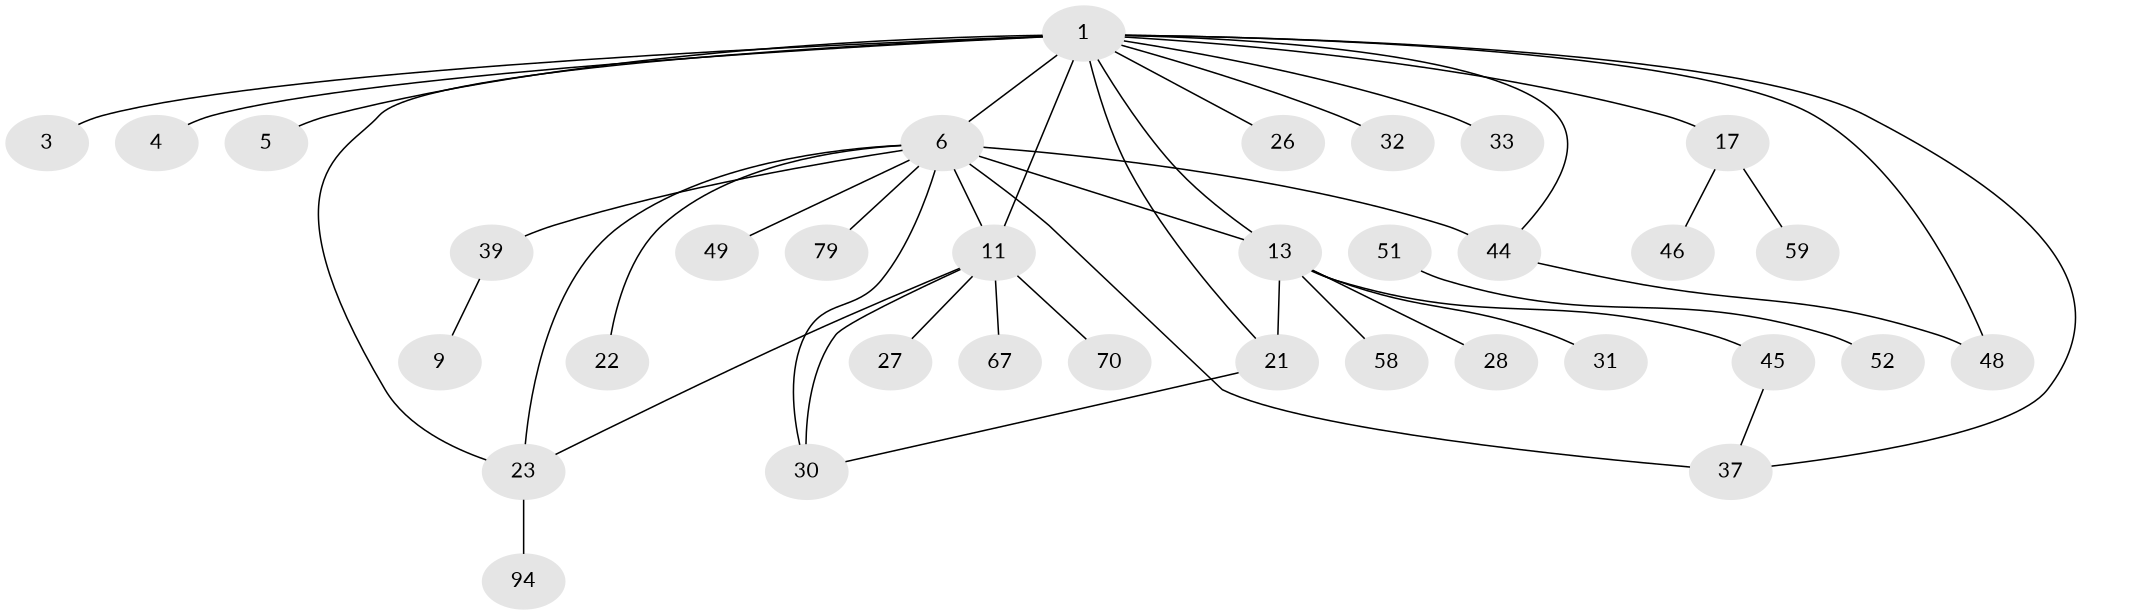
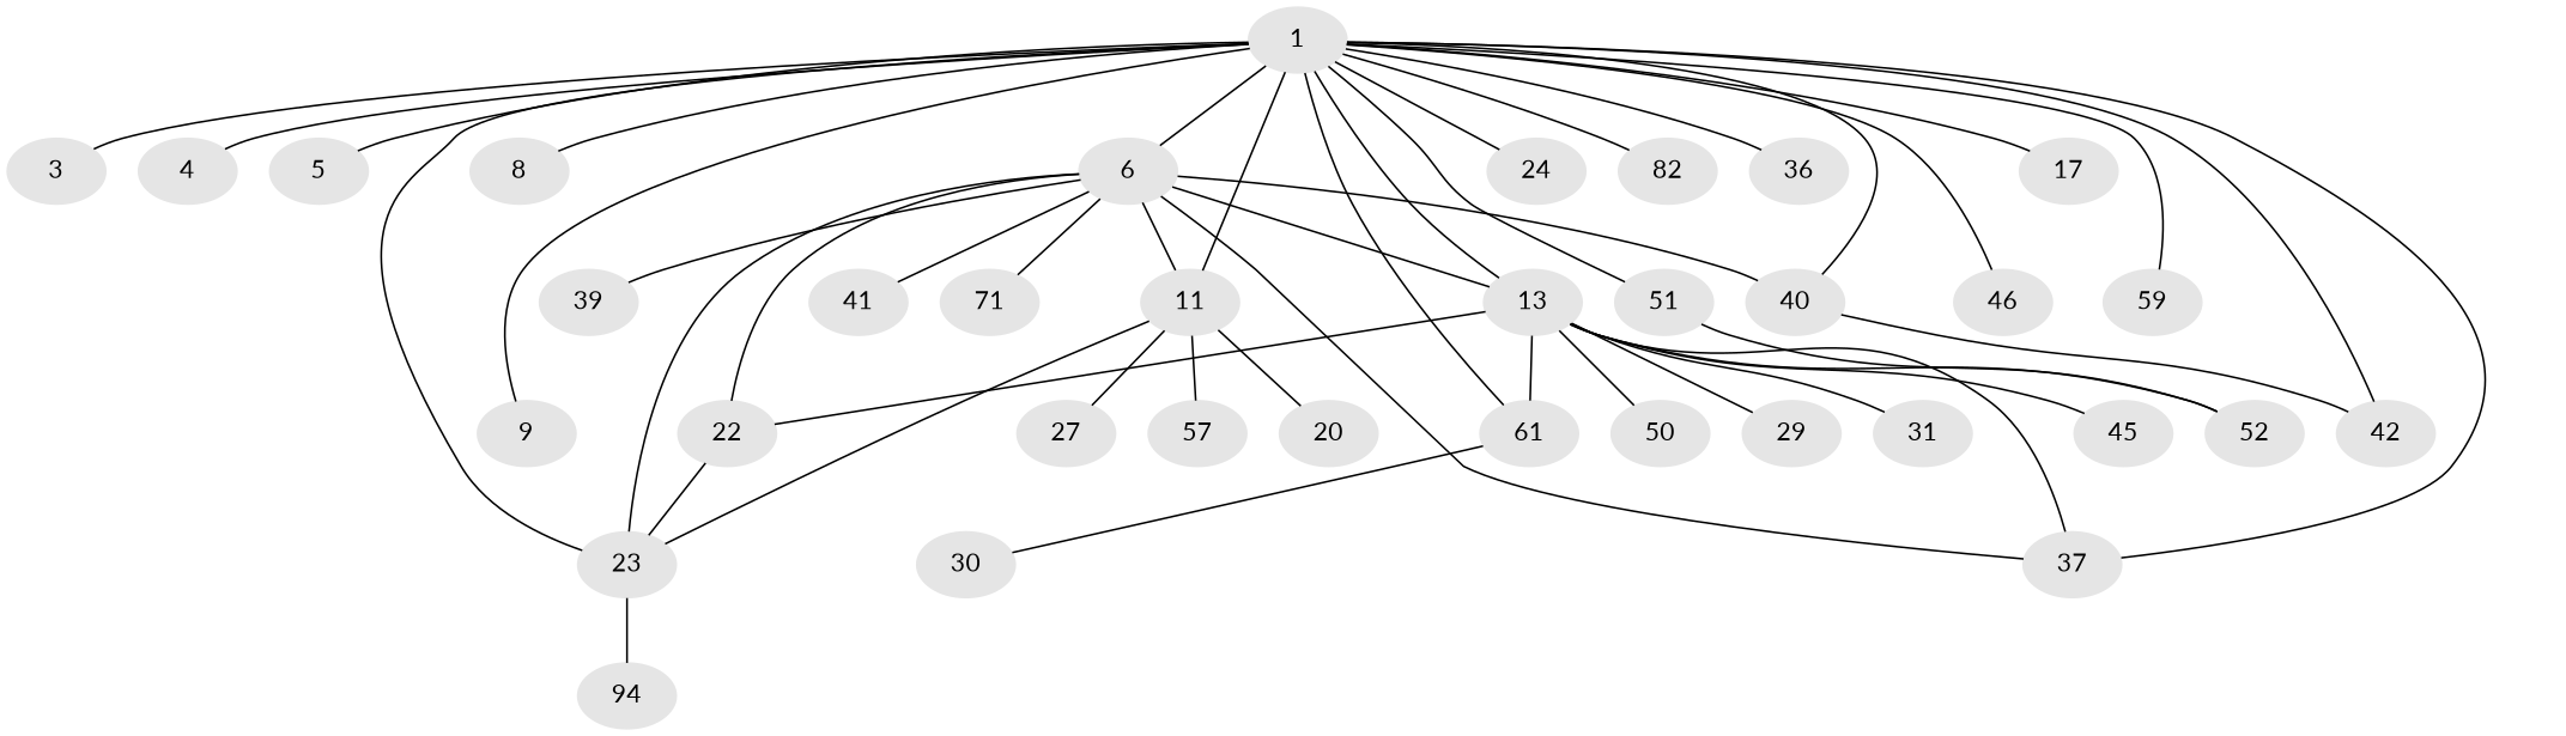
  graph {
    fontname=Lato
    node [color=gray90 fontname=Lato style=filled]
    edge [fontname=Lato]
    1 [super="+2"]
    3
    4
    5
    6 [super="+10+7"]
+   8
    9
    11 [super="+20+26+68"]
    13 [super="+18+34+29+19"]
    17
-   21 [super="+56"]
+   21 [super="+56" label=61]
    23 [super="+65+47+64"]
-   24 [label=26]
-   32
-   33
+   24
+   32 [label=82]
+   33 [label=36]
    37
-   40 [super="+43+49" label=44]
-   42 [label=48]
+   40 [super="+43+49"]
+   42
    46
    51 [super="+62"]
    59
    22 [super="+38"]
    30 [super="+53"]
    39 [super="+61"]
-   41 [label=49]
-   71 [label=79]
+   41
+   71
    27
-   57 [label=67]
-   70
-   28
+   57
+   70 [label=20]
+   28 [label=29]
    31
    45
    52 [super="+67"]
-   58
+   58 [label=50]
    n35 [label=94]
    1 -- 3
    1 -- 4
    1 -- 5
    1 -- 6 [weight=4]
-   39 -- 9
+   1 -- 8
+   1 -- 9
    1 -- 11
    1 -- 13
    1 -- 17
    1 -- 21
    1 -- 23
    1 -- 24
    1 -- 32
    1 -- 33
    1 -- 37
    1 -- 40
    1 -- 42
-   17 -- 46
-   17 -- 59
+   1 -- 46
+   1 -- 51
+   1 -- 59
    6 -- 11
    6 -- 13
    6 -- 23 [weight=2]
    6 -- 37
    6 -- 40 [weight=4]
    6 -- 22
-   6 -- 30
    6 -- 39
    6 -- 41
    6 -- 71
    11 -- 23
-   11 -- 30
    11 -- 27
    11 -- 57
    11 -- 70
    13 -- 21
-   45 -- 37
+   13 -- 37
+   13 -- 22
    13 -- 28
    13 -- 31
    13 -- 45
+   13 -- 52
    13 -- 58
    21 -- 30
    23 -- n35
    40 -- 42
    51 -- 52
+   22 -- 23
  }
